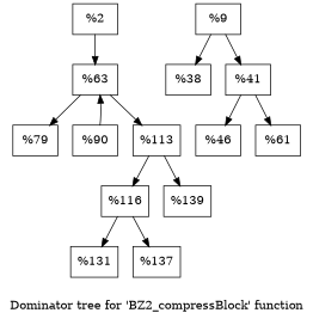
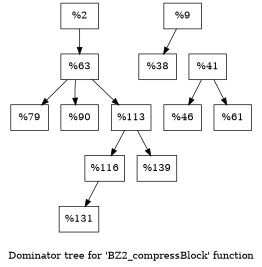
  digraph {
    label="Dominator tree for 'BZ2_compressBlock' function"
    node [shape=record]
    n1 [label="{%2}"]
    n2 [label="{%63}"]
    n3 [label="{%9}"]
    n4 [label="{%38}"]
    n5 [label="{%41}"]
    n6 [label="{%79}"]
    n7 [label="{%90}"]
    n8 [label="{%113}"]
    n9 [label="{%46}"]
    n10 [label="{%61}"]
    n11 [label="{%116}"]
    n12 [label="{%139}"]
    n13 [label="{%131}"]
-   n14 [label="{%137}"]
    n1 -> n2
    n2 -> n6
-   n7 -> n2
+   n2 -> n7
    n2 -> n8
    n3 -> n4
-   n3 -> n5
    n5 -> n9
    n5 -> n10
    n8 -> n11
    n8 -> n12
    n11 -> n13
-   n11 -> n14
  }
